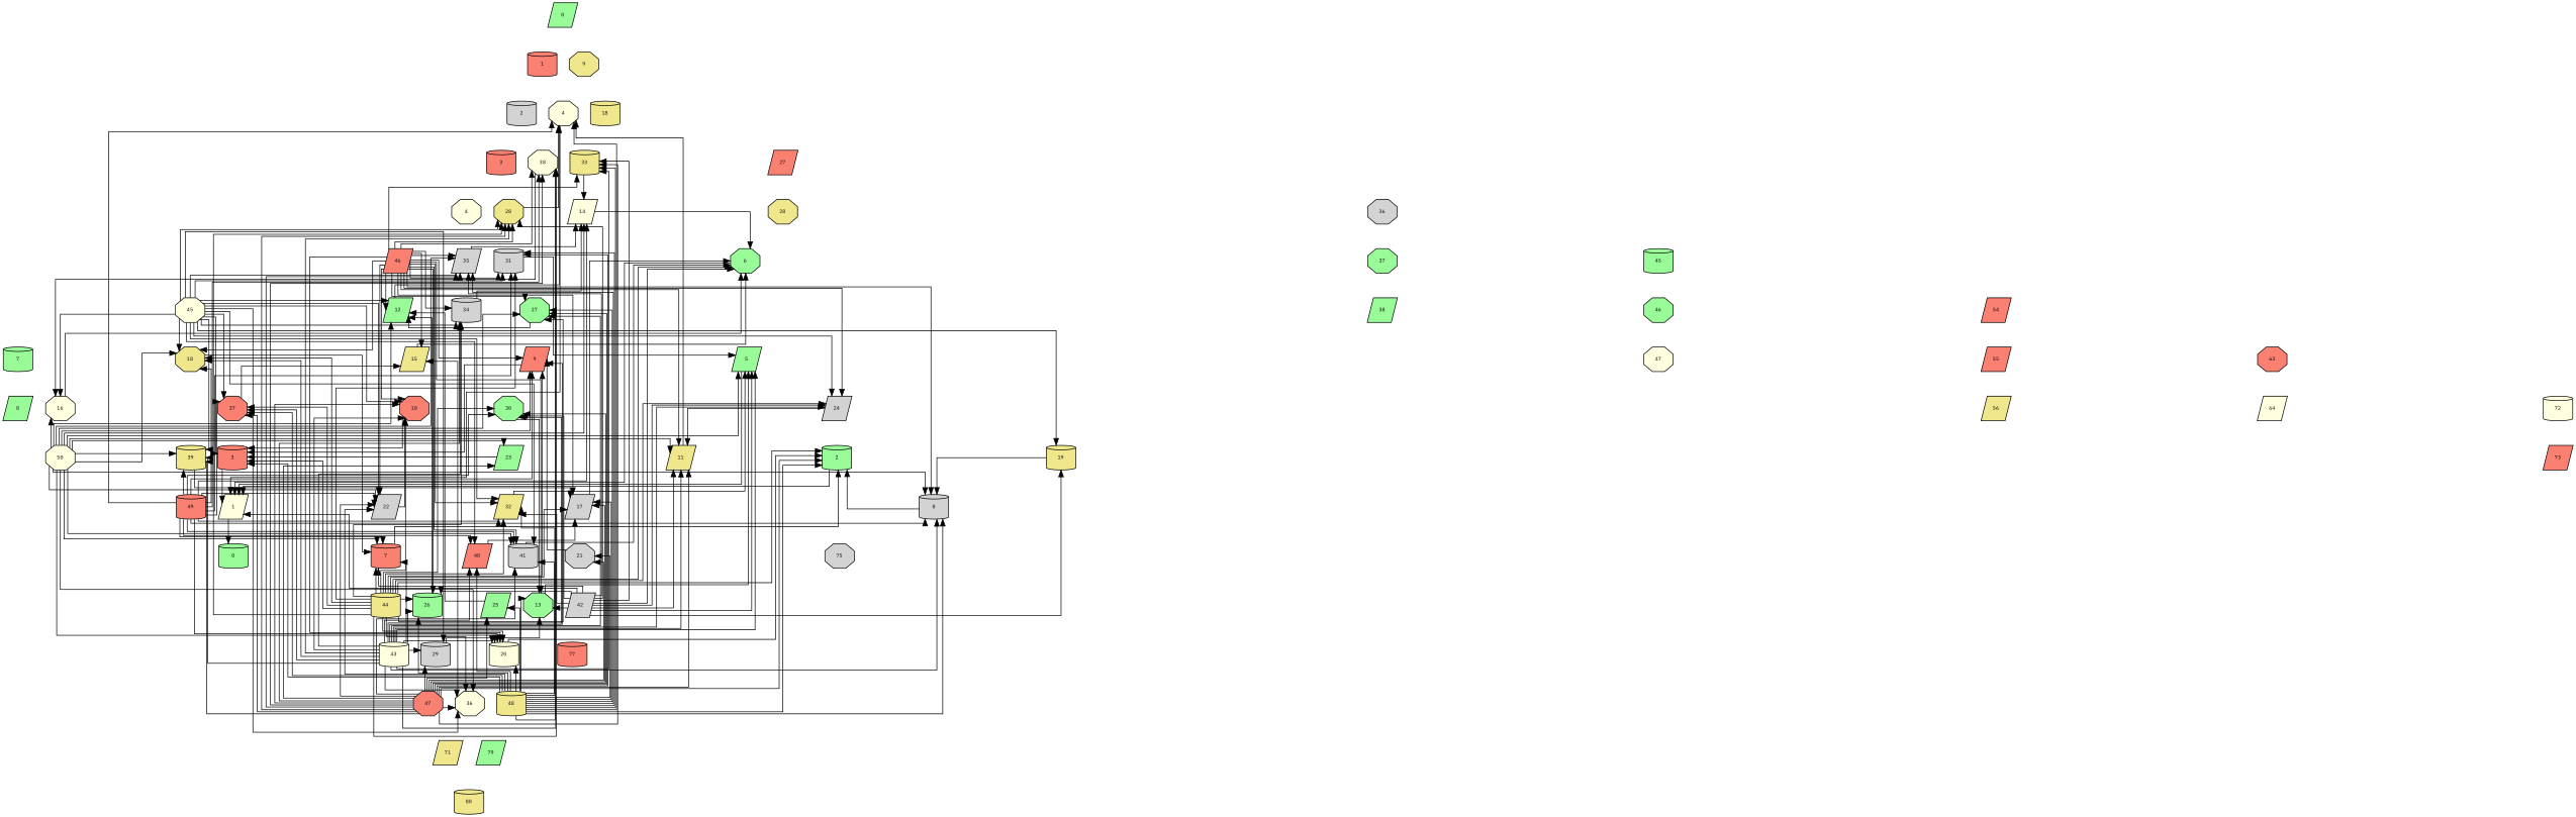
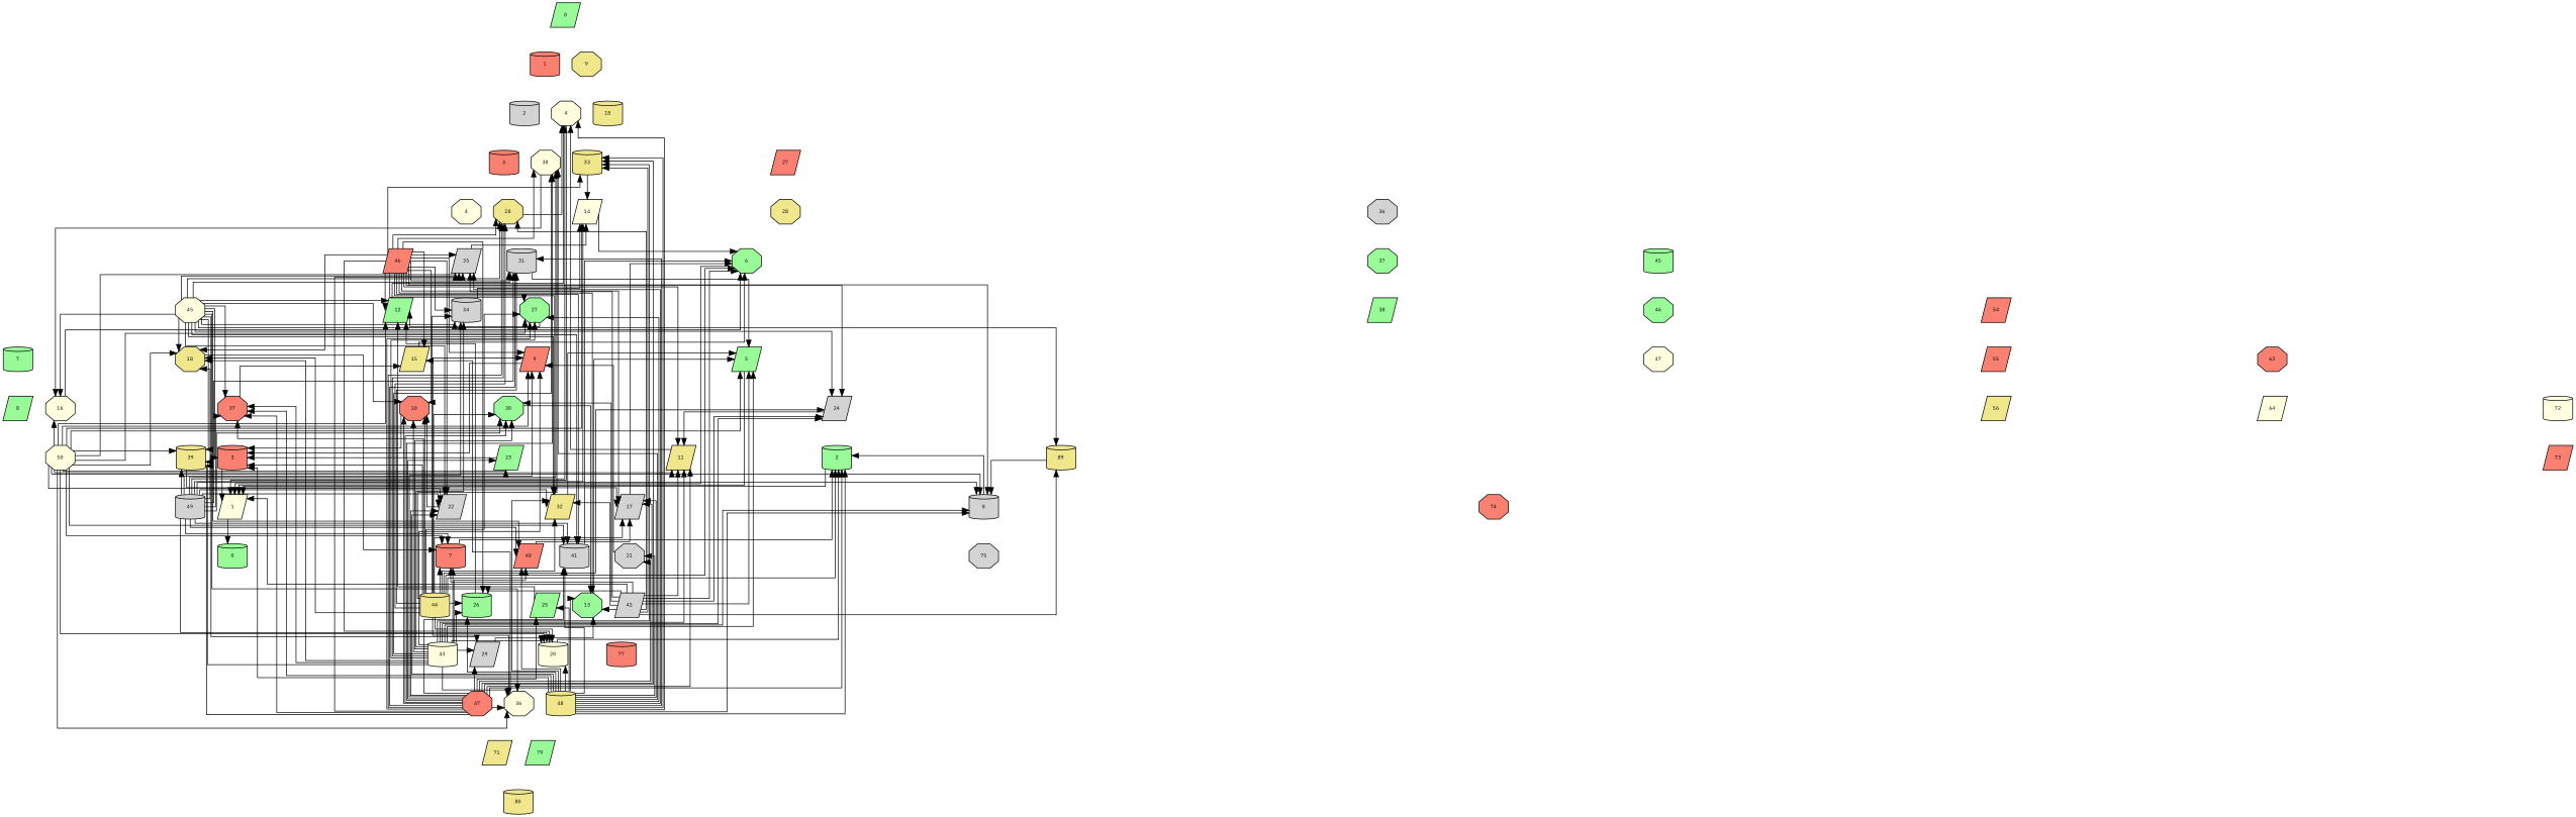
  digraph {
    fontname="IBM Plex Mono"
    rank=same
    rankdir=TB
    splines=ortho
    node [fillcolor=palegreen fixedsize=true fontname="IBM Plex Mono" fontsize=8 shape=parallelogram style=filled]
    edge [constraint=false fontname="IBM Plex Mono" style=vis]
    n1 [label=0 width=0.6]
    n2 [fillcolor=salmon label=1 shape=cylinder width=0.6]
    n3 [fillcolor=khaki label=9 shape=octagon width=0.6]
    n4 [fillcolor=lightgrey label=2 shape=cylinder width=0.6]
    n5 [fillcolor=lightyellow label=4 shape=octagon width=0.6]
    n6 [fillcolor=khaki label=18 shape=cylinder width=0.6]
    n7 [fillcolor=salmon label=3 shape=cylinder width=0.6]
    n8 [fillcolor=lightyellow label=38 shape=octagon width=0.6]
    n9 [fillcolor=khaki label=33 shape=cylinder width=0.6]
    n10 [fillcolor=lightyellow label=1 width=0.6]
    n11 [fillcolor=lightyellow label=4 shape=octagon width=0.6]
    n12 [fillcolor=khaki label=28 shape=octagon width=0.6]
    n13 [fillcolor=lightyellow label=16 shape=octagon width=0.6]
    n14 [fillcolor=lightyellow label=14 width=0.6]
    n15 [fillcolor=salmon label=46 width=0.6]
    n16 [fillcolor=lightgrey label=35 width=0.6]
    n17 [fillcolor=lightgrey label=31 shape=cylinder width=0.6]
    n18 [fillcolor=lightyellow label=45 shape=octagon width=0.6]
    n19 [label=12 width=0.6]
    n20 [fillcolor=khaki label=18 shape=octagon width=0.6]
    n21 [fillcolor=lightgrey label=34 shape=cylinder width=0.6]
    n22 [fillcolor=khaki label=15 width=0.6]
    n23 [label=27 shape=octagon width=0.6]
    n24 [fillcolor=salmon label=9 width=0.6]
    n25 [fillcolor=salmon label=10 shape=octagon width=0.6]
    n26 [fillcolor=lightgrey label=22 width=0.6]
    n27 [fillcolor=lightgrey label=24 width=0.6]
    n28 [fillcolor=khaki label=11 width=0.6]
    n29 [fillcolor=khaki label=32 width=0.6]
    n30 [label=26 shape=cylinder width=0.6]
    n31 [fillcolor=lightgrey label=17 width=0.6]
    n32 [fillcolor=lightgrey label=41 shape=cylinder width=0.6]
    n33 [fillcolor=lightgrey label=8 shape=cylinder width=0.6]
    n34 [label=13 shape=octagon width=0.6]
    n35 [fillcolor=lightyellow label=20 shape=cylinder width=0.6]
    n36 [label=7 shape=cylinder width=0.6]
    n37 [fillcolor=salmon label=37 shape=octagon width=0.6]
    n38 [fillcolor=khaki label=39 shape=cylinder width=0.6]
    n39 [fillcolor=salmon label=3 shape=cylinder width=0.6]
    n40 [fillcolor=salmon label=40 width=0.6]
-   n41 [fillcolor=lightgrey label=29 shape=cylinder width=0.6]
-   n42 [fillcolor=khaki label=19 shape=cylinder width=0.6]
+   n41 [fillcolor=lightgrey label=29 width=0.6]
+   n42 [fillcolor=khaki label=89 shape=cylinder width=0.6]
    n43 [fillcolor=lightyellow label=36 shape=octagon width=0.6]
    n44 [fillcolor=salmon label=7 shape=cylinder width=0.6]
    n45 [fillcolor=khaki label=28 shape=octagon width=0.6]
    n46 [label=5 width=0.6]
    n47 [label=6 shape=octagon width=0.6]
    n48 [label=30 shape=octagon width=0.6]
    n49 [label=23 width=0.6]
    n50 [label=2 shape=cylinder width=0.6]
    n51 [fillcolor=lightyellow label=43 shape=cylinder width=0.6]
    n52 [fillcolor=lightgrey label=21 shape=octagon width=0.6]
    n53 [label=25 width=0.6]
    n54 [fillcolor=lightgrey label=75 shape=octagon width=0.6]
    n55 [fillcolor=salmon label=77 shape=cylinder width=0.6]
    n56 [fillcolor=khaki label=48 shape=cylinder width=0.6]
    n57 [label=8 width=0.6]
    n58 [fillcolor=lightyellow label=50 shape=octagon width=0.6]
-   n59 [fillcolor=salmon label=49 shape=cylinder width=0.6]
+   n59 [fillcolor=lightgrey label=49 shape=cylinder width=0.6]
    n60 [fillcolor=salmon label=47 shape=octagon width=0.6]
+   n61 [fillcolor=salmon label=74 shape=octagon width=0.6]
    n62 [fillcolor=khaki label=71 width=0.6]
    n63 [label=79 width=0.6]
    n64 [fillcolor=salmon label=27 width=0.6]
    n65 [label=0 shape=cylinder width=0.6]
    n66 [fillcolor=khaki label=44 shape=cylinder width=0.6]
    n67 [label=38 width=0.6]
    n68 [fillcolor=lightgrey label=36 shape=octagon width=0.6]
    n69 [label=37 shape=octagon width=0.6]
    n70 [label=45 shape=cylinder width=0.6]
    n71 [label=46 shape=octagon width=0.6]
    n72 [fillcolor=lightyellow label=47 shape=octagon width=0.6]
    n73 [fillcolor=salmon label=54 width=0.6]
    n74 [fillcolor=salmon label=55 width=0.6]
    n75 [fillcolor=khaki label=56 width=0.6]
    n76 [fillcolor=salmon label=63 shape=octagon width=0.6]
    n77 [fillcolor=lightyellow label=64 width=0.6]
    n78 [fillcolor=lightyellow label=72 shape=cylinder width=0.6]
    n79 [fillcolor=salmon label=73 width=0.6]
    n80 [fillcolor=lightgrey label=42 width=0.6]
    n81 [fillcolor=khaki label=80 shape=cylinder width=0.6]
    n1 -> n2 [constraint=true style=invis]
    n1 -> n3 [constraint=true style=invis]
    n2 -> n4 [constraint=true style=invis]
    n2 -> n5 [constraint=true style=invis]
    n3 -> n5 [constraint=true style=invis]
    n3 -> n6 [constraint=true style=invis]
    n4 -> n7 [constraint=true style=invis]
    n4 -> n8 [constraint=true style=invis]
    n5 -> n8 [constraint=true style=invis]
    n5 -> n9 [constraint=true style=invis]
    n5 -> n10
    n6 -> n9 [constraint=true style=invis]
    n6 -> n64 [constraint=true style=invis]
    n7 -> n11 [constraint=true style=invis]
    n7 -> n12 [constraint=true style=invis]
    n8 -> n12 [constraint=true style=invis]
    n8 -> n13
    n8 -> n14 [constraint=true style=invis]
    n9 -> n14
    n9 -> n14 [constraint=true style=invis]
    n9 -> n45 [constraint=true style=invis]
    n10 -> n44 [constraint=true style=invis]
    n10 -> n65
    n10 -> n65 [constraint=true style=invis]
    n11 -> n15 [constraint=true style=invis]
    n11 -> n16 [constraint=true style=invis]
    n12 -> n5
    n12 -> n16 [constraint=true style=invis]
    n12 -> n17 [constraint=true style=invis]
    n13 -> n38 [constraint=true style=invis]
    n13 -> n47
    n13 -> n58 [constraint=true style=invis]
    n14 -> n17 [constraint=true style=invis]
    n14 -> n47
    n14 -> n47 [constraint=true style=invis]
    n15 -> n8
    n15 -> n9
    n15 -> n12
    n15 -> n16
    n15 -> n17
    n15 -> n18 [constraint=true style=invis]
    n15 -> n19
    n15 -> n19 [constraint=true style=invis]
    n15 -> n20
    n15 -> n21
    n15 -> n22
    n15 -> n23
    n15 -> n24
    n15 -> n25
    n15 -> n26
    n15 -> n27
    n15 -> n28
    n15 -> n29
    n15 -> n30
    n15 -> n31
    n15 -> n32
    n15 -> n33
    n15 -> n34
    n15 -> n35
    n16 -> n14
    n16 -> n19 [constraint=true style=invis]
    n16 -> n21 [constraint=true style=invis]
    n17 -> n21 [constraint=true style=invis]
    n17 -> n23 [constraint=true style=invis]
    n17 -> n46
    n18 -> n12
    n18 -> n13
    n18 -> n16
    n18 -> n17
    n18 -> n19
    n18 -> n20
    n18 -> n20 [constraint=true style=invis]
    n18 -> n21
    n18 -> n25
    n18 -> n26
    n18 -> n27
    n18 -> n29
    n18 -> n32
    n18 -> n36 [constraint=true style=invis]
    n18 -> n37
    n18 -> n38
    n18 -> n39
    n18 -> n40
    n18 -> n41
    n18 -> n42
    n18 -> n43
    n19 -> n5
    n19 -> n20 [constraint=true style=invis]
    n19 -> n22 [constraint=true style=invis]
    n20 -> n13 [constraint=true style=invis]
    n20 -> n37 [constraint=true style=invis]
    n20 -> n44
    n21 -> n14
    n21 -> n22 [constraint=true style=invis]
    n21 -> n24 [constraint=true style=invis]
    n22 -> n25 [constraint=true style=invis]
    n22 -> n37 [constraint=true style=invis]
    n22 -> n47
    n23 -> n19
    n23 -> n24 [constraint=true style=invis]
    n23 -> n46 [constraint=true style=invis]
    n24 -> n25 [constraint=true style=invis]
    n24 -> n39
    n24 -> n48 [constraint=true style=invis]
    n25 -> n39
    n25 -> n39 [constraint=true style=invis]
    n25 -> n49 [constraint=true style=invis]
    n26 -> n25
    n26 -> n40 [constraint=true style=invis]
    n26 -> n44 [constraint=true style=invis]
    n27 -> n28
    n27 -> n28 [constraint=true style=invis]
    n27 -> n50 [constraint=true style=invis]
    n28 -> n5
    n28 -> n29 [constraint=true style=invis]
    n28 -> n31 [constraint=true style=invis]
    n29 -> n32 [constraint=true style=invis]
    n29 -> n40 [constraint=true style=invis]
    n29 -> n46
    n30 -> n19
    n30 -> n41 [constraint=true style=invis]
    n30 -> n51 [constraint=true style=invis]
    n31 -> n32 [constraint=true style=invis]
    n31 -> n47
    n31 -> n52 [constraint=true style=invis]
    n32 -> n34 [constraint=true style=invis]
    n32 -> n47
    n32 -> n53 [constraint=true style=invis]
    n33 -> n50
    n33 -> n52 [constraint=true style=invis]
    n33 -> n54 [constraint=true style=invis]
    n34 -> n35 [constraint=true style=invis]
    n34 -> n46
    n34 -> n55 [constraint=true style=invis]
    n35 -> n43 [constraint=true style=invis]
    n35 -> n50
    n35 -> n56 [constraint=true style=invis]
    n36 -> n13 [constraint=true style=invis]
    n36 -> n57 [constraint=true style=invis]
    n37 -> n22
    n37 -> n38 [constraint=true style=invis]
    n37 -> n39 [constraint=true style=invis]
    n38 -> n10 [constraint=true style=invis]
    n38 -> n31
    n38 -> n59 [constraint=true style=invis]
    n39 -> n10
    n39 -> n10 [constraint=true style=invis]
    n39 -> n26 [constraint=true style=invis]
    n40 -> n30 [constraint=true style=invis]
    n40 -> n31
    n40 -> n53 [constraint=true style=invis]
    n41 -> n34
    n41 -> n43 [constraint=true style=invis]
    n41 -> n60 [constraint=true style=invis]
    n42 -> n33
    n42 -> n33 [constraint=true style=invis]
+   n42 -> n61 [constraint=true style=invis]
    n43 -> n22
    n43 -> n62 [constraint=true style=invis]
    n43 -> n63 [constraint=true style=invis]
    n44 -> n30 [constraint=true style=invis]
    n44 -> n50
    n44 -> n66 [constraint=true style=invis]
    n45 -> n47 [constraint=true style=invis]
    n45 -> n69 [constraint=true style=invis]
    n46 -> n10
    n46 -> n27 [constraint=true style=invis]
    n46 -> n48 [constraint=true style=invis]
    n47 -> n10
    n47 -> n23 [constraint=true style=invis]
    n47 -> n67 [constraint=true style=invis]
    n48 -> n28 [constraint=true style=invis]
    n48 -> n34
    n48 -> n49 [constraint=true style=invis]
    n49 -> n26 [constraint=true style=invis]
    n49 -> n29 [constraint=true style=invis]
    n49 -> n39
    n50 -> n10
    n50 -> n31 [constraint=true style=invis]
    n50 -> n33 [constraint=true style=invis]
    n51 -> n8
    n51 -> n9
    n51 -> n12
    n51 -> n20
    n51 -> n21
    n51 -> n23
    n51 -> n24
    n51 -> n25
    n51 -> n27
    n51 -> n28
    n51 -> n30
    n51 -> n33
    n51 -> n35
    n51 -> n37
    n51 -> n38
    n51 -> n40
    n51 -> n41
    n51 -> n43
    n51 -> n44
    n51 -> n46
    n51 -> n48
    n51 -> n60 [constraint=true style=invis]
    n52 -> n24
    n52 -> n34 [constraint=true style=invis]
    n52 -> n80 [constraint=true style=invis]
    n53 -> n19
    n53 -> n35 [constraint=true style=invis]
    n53 -> n41 [constraint=true style=invis]
    n54 -> n80 [constraint=true style=invis]
    n55 -> n56 [constraint=true style=invis]
    n56 -> n5
    n56 -> n8
    n56 -> n9
    n56 -> n16
    n56 -> n17
    n56 -> n23
    n56 -> n26
    n56 -> n29
    n56 -> n30
    n56 -> n31
    n56 -> n32
    n56 -> n33
    n56 -> n34
    n56 -> n35
    n56 -> n37
    n56 -> n39
    n56 -> n40
    n56 -> n50
    n56 -> n52
    n56 -> n53
    n56 -> n63 [constraint=true style=invis]
    n57 -> n58 [constraint=true style=invis]
    n58 -> n13
    n58 -> n14
    n58 -> n16
    n58 -> n19
    n58 -> n20
    n58 -> n23
    n58 -> n24
    n58 -> n26
    n58 -> n28
    n58 -> n32
    n58 -> n33
    n58 -> n35
    n58 -> n38
    n58 -> n43
    n58 -> n44
    n58 -> n46
    n58 -> n49
    n58 -> n59 [constraint=true style=invis]
    n59 -> n5
    n59 -> n8
    n59 -> n14
    n59 -> n17
    n59 -> n20
    n59 -> n24
    n59 -> n26
    n59 -> n29
    n59 -> n32
    n59 -> n33
    n59 -> n35
    n59 -> n37
    n59 -> n38
    n59 -> n40
    n59 -> n44
    n59 -> n48
    n59 -> n65 [constraint=true style=invis]
    n60 -> n8
    n60 -> n9
    n60 -> n12
    n60 -> n16
    n60 -> n17
    n60 -> n21
    n60 -> n23
    n60 -> n25
    n60 -> n26
    n60 -> n28
    n60 -> n31
    n60 -> n32
    n60 -> n37
    n60 -> n38
    n60 -> n41
    n60 -> n43
    n60 -> n48
    n60 -> n49
    n60 -> n50
    n60 -> n52
    n60 -> n53
    n60 -> n62 [constraint=true style=invis]
+   n61 -> n54 [constraint=true style=invis]
    n62 -> n81 [constraint=true style=invis]
    n63 -> n81 [constraint=true style=invis]
    n64 -> n45 [constraint=true style=invis]
    n64 -> n68 [constraint=true style=invis]
    n65 -> n66 [constraint=true style=invis]
    n66 -> n8
    n66 -> n12
    n66 -> n17
    n66 -> n20
    n66 -> n21
    n66 -> n23
    n66 -> n24
    n66 -> n25
    n66 -> n27
    n66 -> n29
    n66 -> n30
    n66 -> n31
    n66 -> n35
    n66 -> n37
    n66 -> n39
    n66 -> n43
    n66 -> n44
    n66 -> n47
    n66 -> n48
    n66 -> n50
    n66 -> n51 [constraint=true style=invis]
    n67 -> n46 [constraint=true style=invis]
    n67 -> n72 [constraint=true style=invis]
    n68 -> n69 [constraint=true style=invis]
    n68 -> n70 [constraint=true style=invis]
    n69 -> n67 [constraint=true style=invis]
    n69 -> n71 [constraint=true style=invis]
    n70 -> n71 [constraint=true style=invis]
    n70 -> n73 [constraint=true style=invis]
    n71 -> n72 [constraint=true style=invis]
    n71 -> n74 [constraint=true style=invis]
    n72 -> n27 [constraint=true style=invis]
    n72 -> n75 [constraint=true style=invis]
    n73 -> n74 [constraint=true style=invis]
    n73 -> n76 [constraint=true style=invis]
    n74 -> n75 [constraint=true style=invis]
    n74 -> n77 [constraint=true style=invis]
    n75 -> n42 [constraint=true style=invis]
    n75 -> n50 [constraint=true style=invis]
    n76 -> n77 [constraint=true style=invis]
    n76 -> n78 [constraint=true style=invis]
    n77 -> n42 [constraint=true style=invis]
    n77 -> n79 [constraint=true style=invis]
    n78 -> n79 [constraint=true style=invis]
+   n79 -> n61 [constraint=true style=invis]
    n80 -> n9
    n80 -> n10
    n80 -> n12
    n80 -> n16
    n80 -> n27
    n80 -> n28
    n80 -> n29
    n80 -> n30
    n80 -> n34
    n80 -> n42
    n80 -> n44
    n80 -> n46
    n80 -> n47
    n80 -> n48
    n80 -> n55 [constraint=true style=invis]
  }
